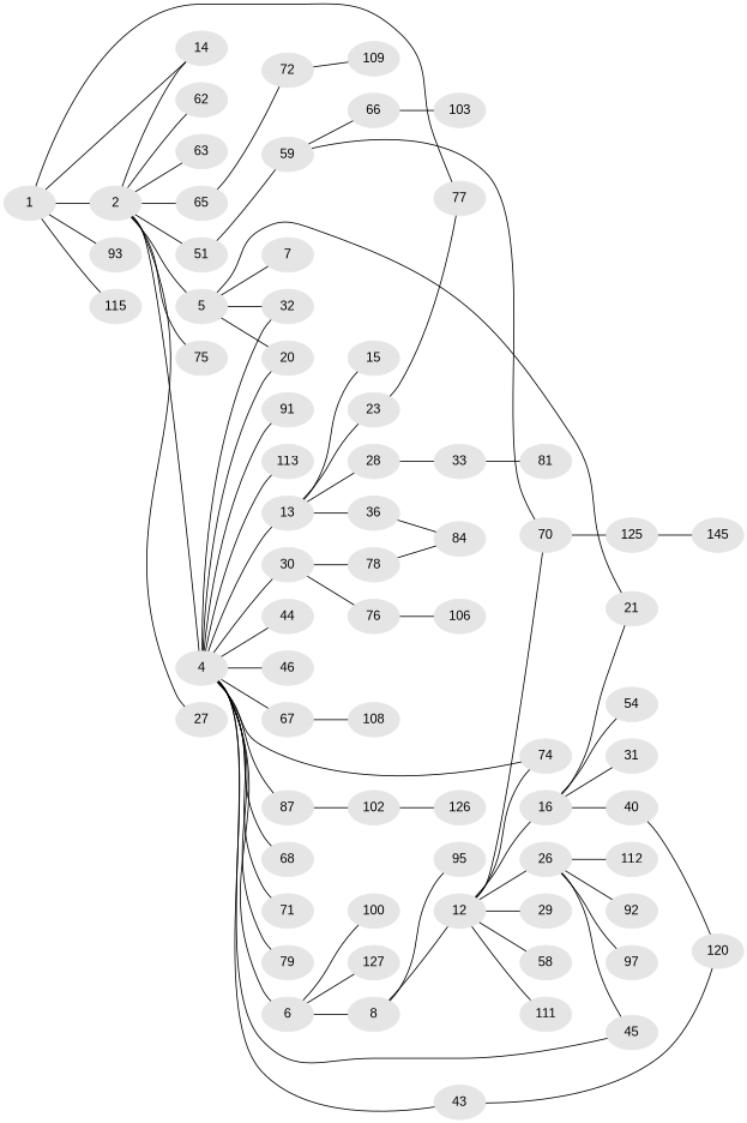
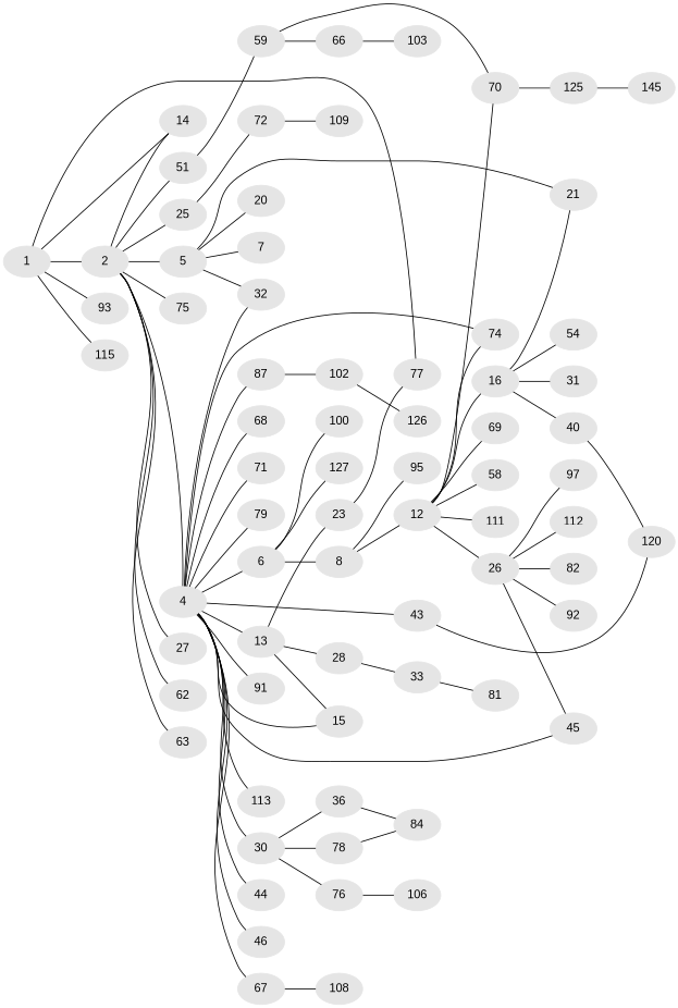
  graph {
    fontname="Liberation Sans"
    rankdir=LR
    node [color=gray90 fontname="Liberation Sans" style=filled]
    edge [fontname="Liberation Sans"]
    1 [super="+3+11"]
    2 [super="+38+25"]
    14
    77 [super="+131"]
    93 [super="+128+144"]
    115
    4 [super="+10+104+34+9+41+18"]
    5
    27
    51
    62
    63 [super="+148"]
-   65 [super="+94"]
+   65 [super="+94" label=25]
    75
    6
    13 [super="+85"]
    n17 [label=20 super="+86+83"]
    30
    32 [super="+99"]
    n20 [label=44 super="+138+101"]
    43 [super="+64"]
    45
    46 [super="+48"]
    67 [super="+130"]
    n25 [label=68]
    71
    74
    79
    87
    91
    113
    7
    21 [super="+37+88"]
    n34 [label=59 super="+56+90"]
    72 [super="+80"]
    8 [super="+39"]
    100
    127
    15 [super="+124"]
    23 [super="+24"]
    28
    36 [super="+44+98"]
    76
    78 [super="+140"]
    120
    108
    102 [super="+105"]
    12
    95
    84 [super="+122"]
    16 [super="+19+17"]
    26 [super="+59"]
-   29 [super="+52"]
+   29 [super="+52" label=69]
    58 [super="+133+117"]
    70
    111
    31
    40
    54
+   82 [super="+96"]
    92
    97
    112 [super="+146"]
    125
    33 [super="+73+50"]
    81
    106
    66
    103
    109
    145
    126
    1 -- 2
    1 -- 14
    1 -- 77
    1 -- 93
    1 -- 115
    2 -- 14
    2 -- 4
    2 -- 5
    2 -- 27
    2 -- 51
    2 -- 62
    2 -- 63
    2 -- 65
    2 -- 75
    4 -- 6
    4 -- 13
-   4 -- n17 [weight=2]
+   4 -- 15 [weight=2]
    4 -- 30
    4 -- 32
    4 -- n20
    4 -- 43
    4 -- 45
    4 -- 46
    4 -- 67 [weight=2]
    4 -- n25
    4 -- 71
    4 -- 74
    4 -- 79
    4 -- 87
    4 -- 91
    4 -- 113
    5 -- n17
    5 -- 32
    5 -- 7
    5 -- 21
    51 -- n34
    65 -- 72
    6 -- 8
    6 -- 100
    6 -- 127
    13 -- 15
    13 -- 23
    13 -- 28
-   13 -- 36
+   30 -- 36
    30 -- 76
    30 -- 78
    43 -- 120
    67 -- 108
    87 -- 102
    n34 -- 70
    n34 -- 66
    72 -- 109
    8 -- 12
    8 -- 95
    23 -- 77
    28 -- 33
    36 -- 84
    76 -- 106
    78 -- 84
    102 -- 126
    12 -- 74
    12 -- 16
    12 -- 26
    12 -- 29
    12 -- 58
    12 -- 70
    12 -- 111
    16 -- 21
    16 -- 31
    16 -- 40
    16 -- 54
    26 -- 45
+   26 -- 82
    26 -- 92
    26 -- 97
    26 -- 112
    70 -- 125
    40 -- 120
    125 -- 145
    33 -- 81
    66 -- 103
  }
